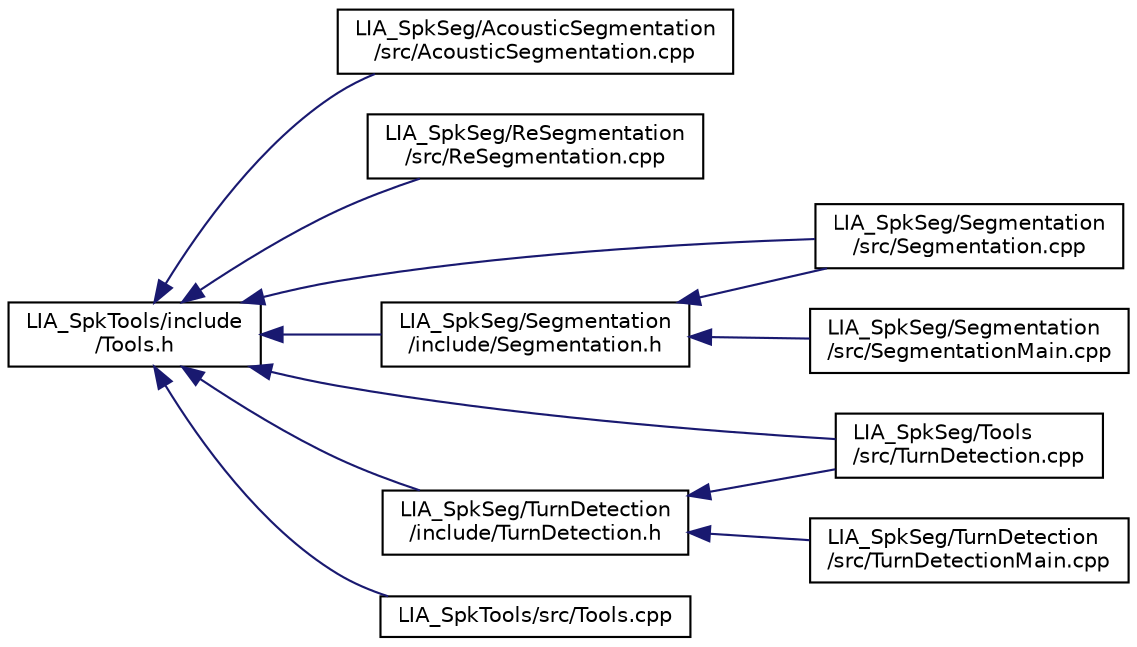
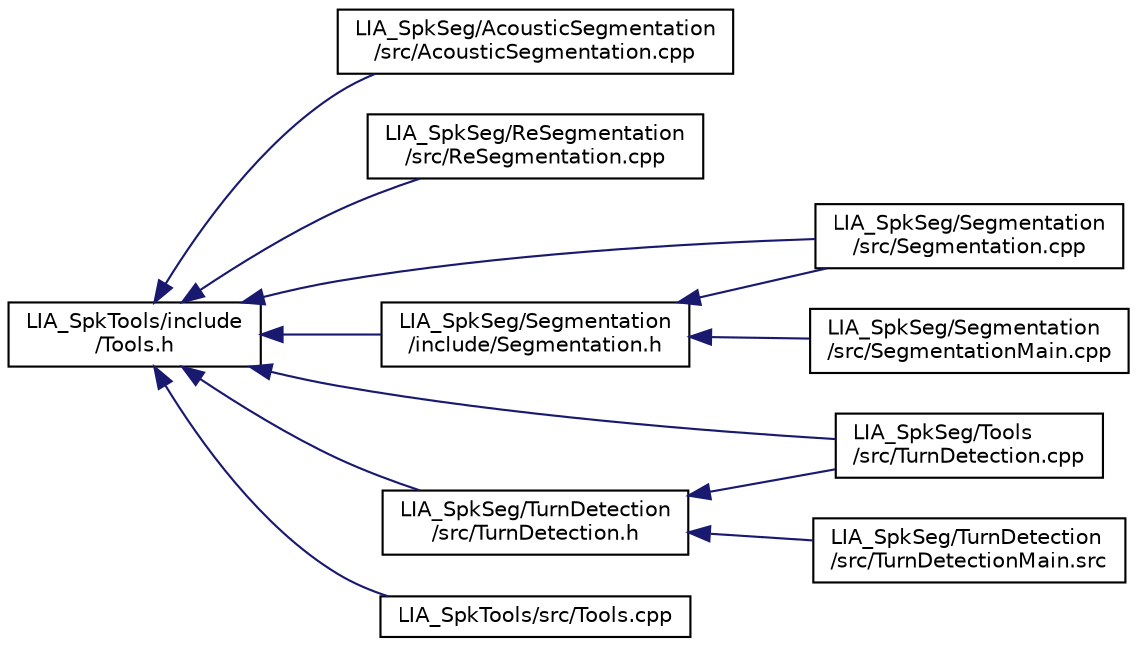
  digraph {
    rankdir=LR
    node [color=black fillcolor=white fontname=Helvetica fontsize=10 shape=record style=filled]
    edge [color=midnightblue dir=back fontname=Helvetica fontsize=10 labelfontname=Helvetica labelfontsize=10 style=solid]
    n1 [height=0.2 label="LIA_SpkTools/include\l/Tools.h" width=0.4]
    n2 [height=0.2 label="LIA_SpkSeg/AcousticSegmentation\l/src/AcousticSegmentation.cpp" width=0.4]
    n3 [height=0.2 label="LIA_SpkSeg/ReSegmentation\l/src/ReSegmentation.cpp" width=0.4]
    n4 [height=0.2 label="LIA_SpkSeg/Segmentation\l/include/Segmentation.h" width=0.4]
    n5 [height=0.2 label="LIA_SpkSeg/Segmentation\l/src/Segmentation.cpp" width=0.4]
-   n6 [height=0.2 label="LIA_SpkSeg/TurnDetection\l/include/TurnDetection.h" width=0.4]
+   n6 [height=0.2 label="LIA_SpkSeg/TurnDetection\l/src/TurnDetection.h" width=0.4]
    n7 [height=0.2 label="LIA_SpkSeg/Tools\l/src/TurnDetection.cpp" width=0.4]
    n8 [height=0.2 label="LIA_SpkTools/src/Tools.cpp" width=0.4]
    n9 [height=0.2 label="LIA_SpkSeg/Segmentation\l/src/SegmentationMain.cpp" width=0.4]
-   n10 [height=0.2 label="LIA_SpkSeg/TurnDetection\l/src/TurnDetectionMain.cpp" width=0.4]
+   n10 [height=0.2 label="LIA_SpkSeg/TurnDetection\l/src/TurnDetectionMain.src" width=0.4]
    n1 -> n2
    n1 -> n3
    n1 -> n4
    n1 -> n5
    n1 -> n6
    n1 -> n7
    n1 -> n8
    n4 -> n5
    n4 -> n9
    n6 -> n7
    n6 -> n10
  }
